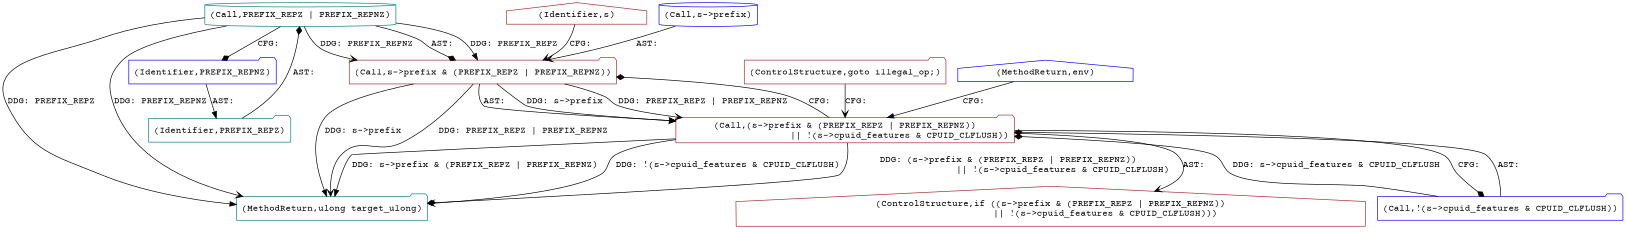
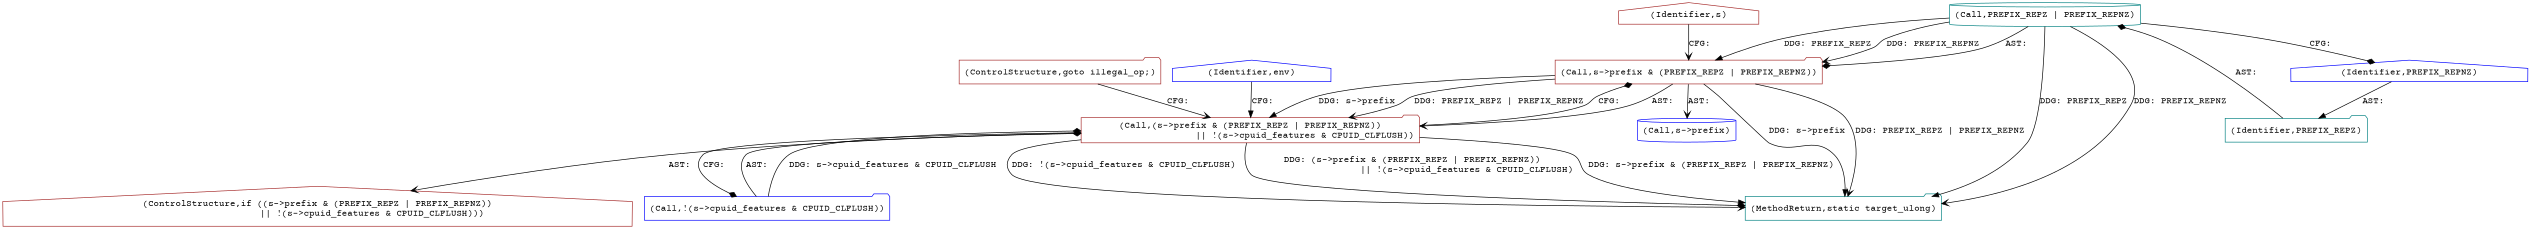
  digraph {
    fontname="Courier Prime"
    node [color=brown fontname="Courier Prime" shape=folder]
    edge [arrowhead=vee fontname="Courier Prime"]
    n1 [label="(Call,s->prefix & (PREFIX_REPZ | PREFIX_REPNZ))"]
    n2 [label="(Call,(s->prefix & (PREFIX_REPZ | PREFIX_REPNZ))\n                    || !(s->cpuid_features & CPUID_CLFLUSH))"]
-   n3 [color=teal label="(MethodReturn,ulong target_ulong)"]
+   n3 [color=teal label="(MethodReturn,static target_ulong)"]
    n4 [color=teal label="(Call,PREFIX_REPZ | PREFIX_REPNZ)" shape=cylinder]
-   n5 [color=blue label="(Identifier,PREFIX_REPNZ)"]
+   n5 [color=blue label="(Identifier,PREFIX_REPNZ)" shape=house]
    n6 [label="(ControlStructure,if ((s->prefix & (PREFIX_REPZ | PREFIX_REPNZ))\n                    || !(s->cpuid_features & CPUID_CLFLUSH)))" shape=house]
    n7 [color=blue label="(Call,!(s->cpuid_features & CPUID_CLFLUSH))"]
    n8 [color=teal label="(Identifier,PREFIX_REPZ)"]
    n9 [color=blue label="(Call,s->prefix)" shape=cylinder]
    n10 [label="(Identifier,s)" shape=house]
    n11 [label="(ControlStructure,goto illegal_op;)"]
-   n12 [color=blue label="(MethodReturn,env)" shape=house]
+   n12 [color=blue label="(Identifier,env)" shape=house]
    n1 -> n2 [label="AST: "]
    n1 -> n2 [arrowhead=normal label="DDG: s->prefix"]
    n1 -> n2 [label="DDG: PREFIX_REPZ | PREFIX_REPNZ"]
    n1 -> n3 [arrowhead=normal label="DDG: s->prefix"]
    n1 -> n3 [label="DDG: PREFIX_REPZ | PREFIX_REPNZ"]
    n2 -> n1 [arrowhead=diamond label="CFG: "]
    n2 -> n3 [label="DDG: !(s->cpuid_features & CPUID_CLFLUSH)"]
    n2 -> n3 [arrowhead=diamond label="DDG: (s->prefix & (PREFIX_REPZ | PREFIX_REPNZ))\n                    || !(s->cpuid_features & CPUID_CLFLUSH)"]
    n2 -> n3 [arrowhead=normal label="DDG: s->prefix & (PREFIX_REPZ | PREFIX_REPNZ)"]
    n2 -> n6 [label="AST: "]
    n2 -> n7 [arrowhead=diamond label="CFG: "]
    n4 -> n1 [arrowhead=diamond label="AST: "]
    n4 -> n1 [arrowhead=normal label="DDG: PREFIX_REPZ"]
    n4 -> n1 [label="DDG: PREFIX_REPNZ"]
    n4 -> n3 [arrowhead=normal label="DDG: PREFIX_REPZ"]
    n4 -> n3 [label="DDG: PREFIX_REPNZ"]
    n4 -> n5 [arrowhead=diamond label="CFG: "]
    n5 -> n8 [arrowhead=normal label="AST: "]
    n7 -> n2 [arrowhead=diamond label="AST: "]
    n7 -> n2 [arrowhead=diamond label="DDG: s->cpuid_features & CPUID_CLFLUSH"]
    n8 -> n4 [arrowhead=diamond label="AST: "]
-   n9 -> n1 [label="AST: "]
+   n1 -> n9 [label="AST: "]
    n10 -> n1 [label="CFG: "]
    n11 -> n2 [label="CFG: "]
    n12 -> n2 [arrowhead=normal label="CFG: "]
  }
